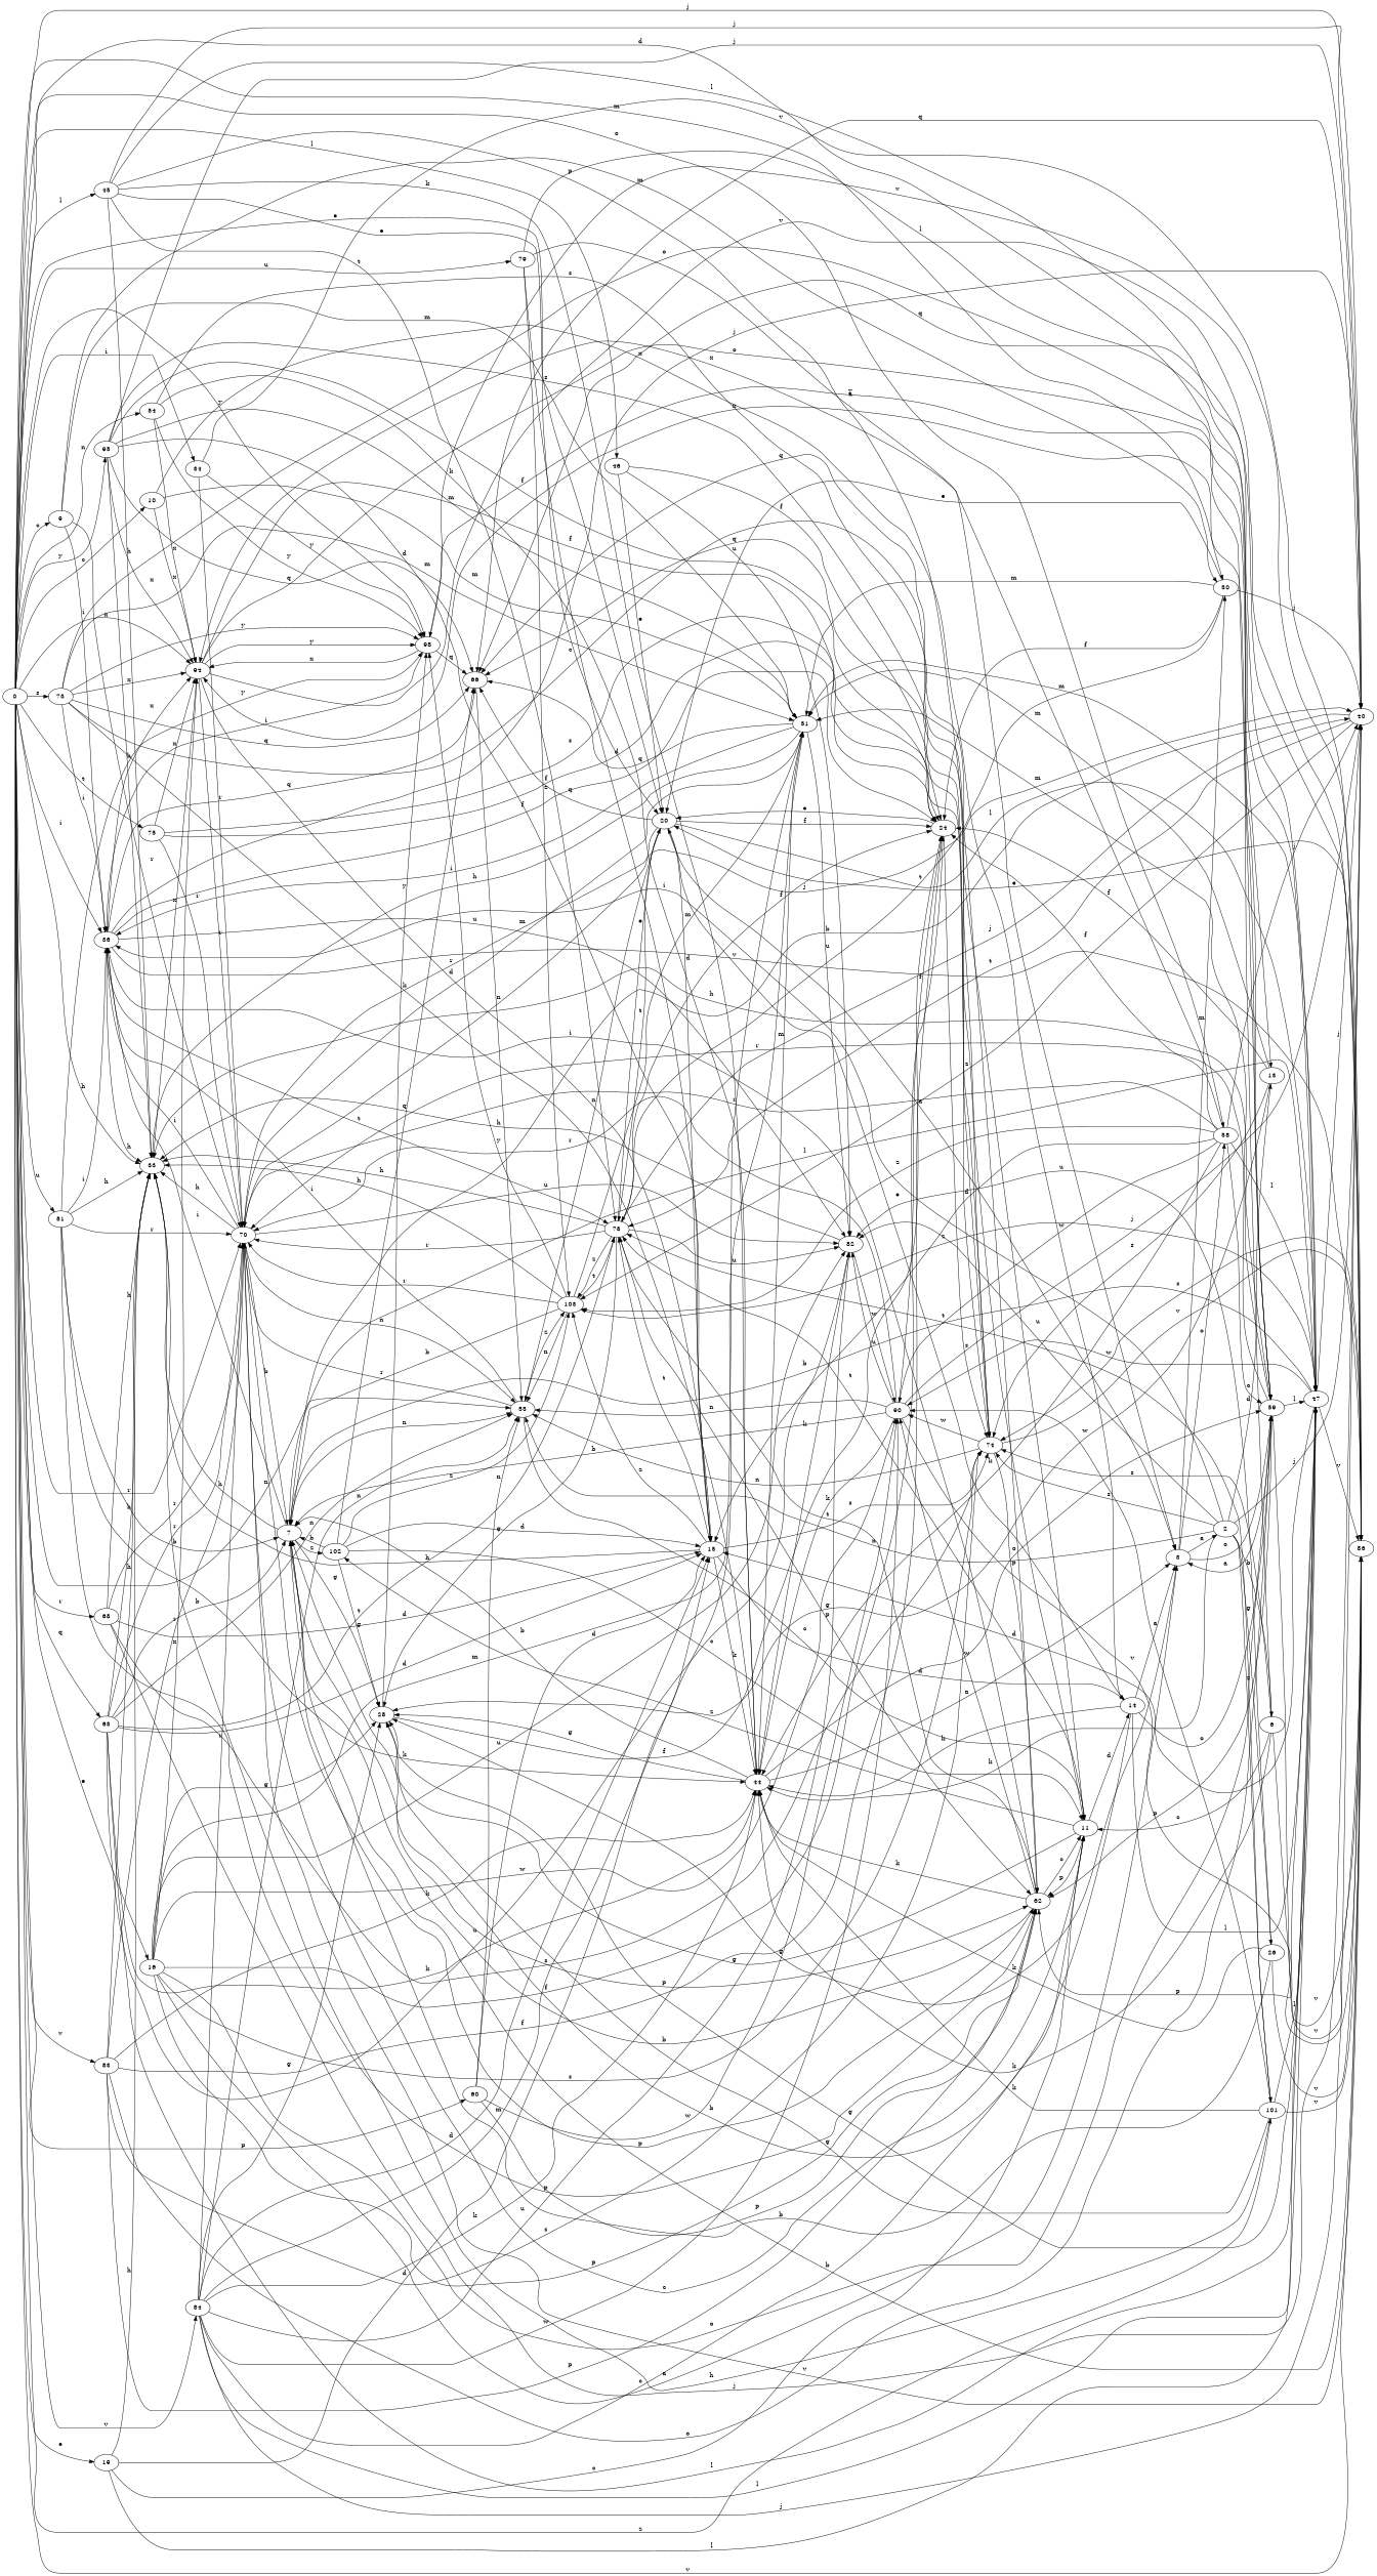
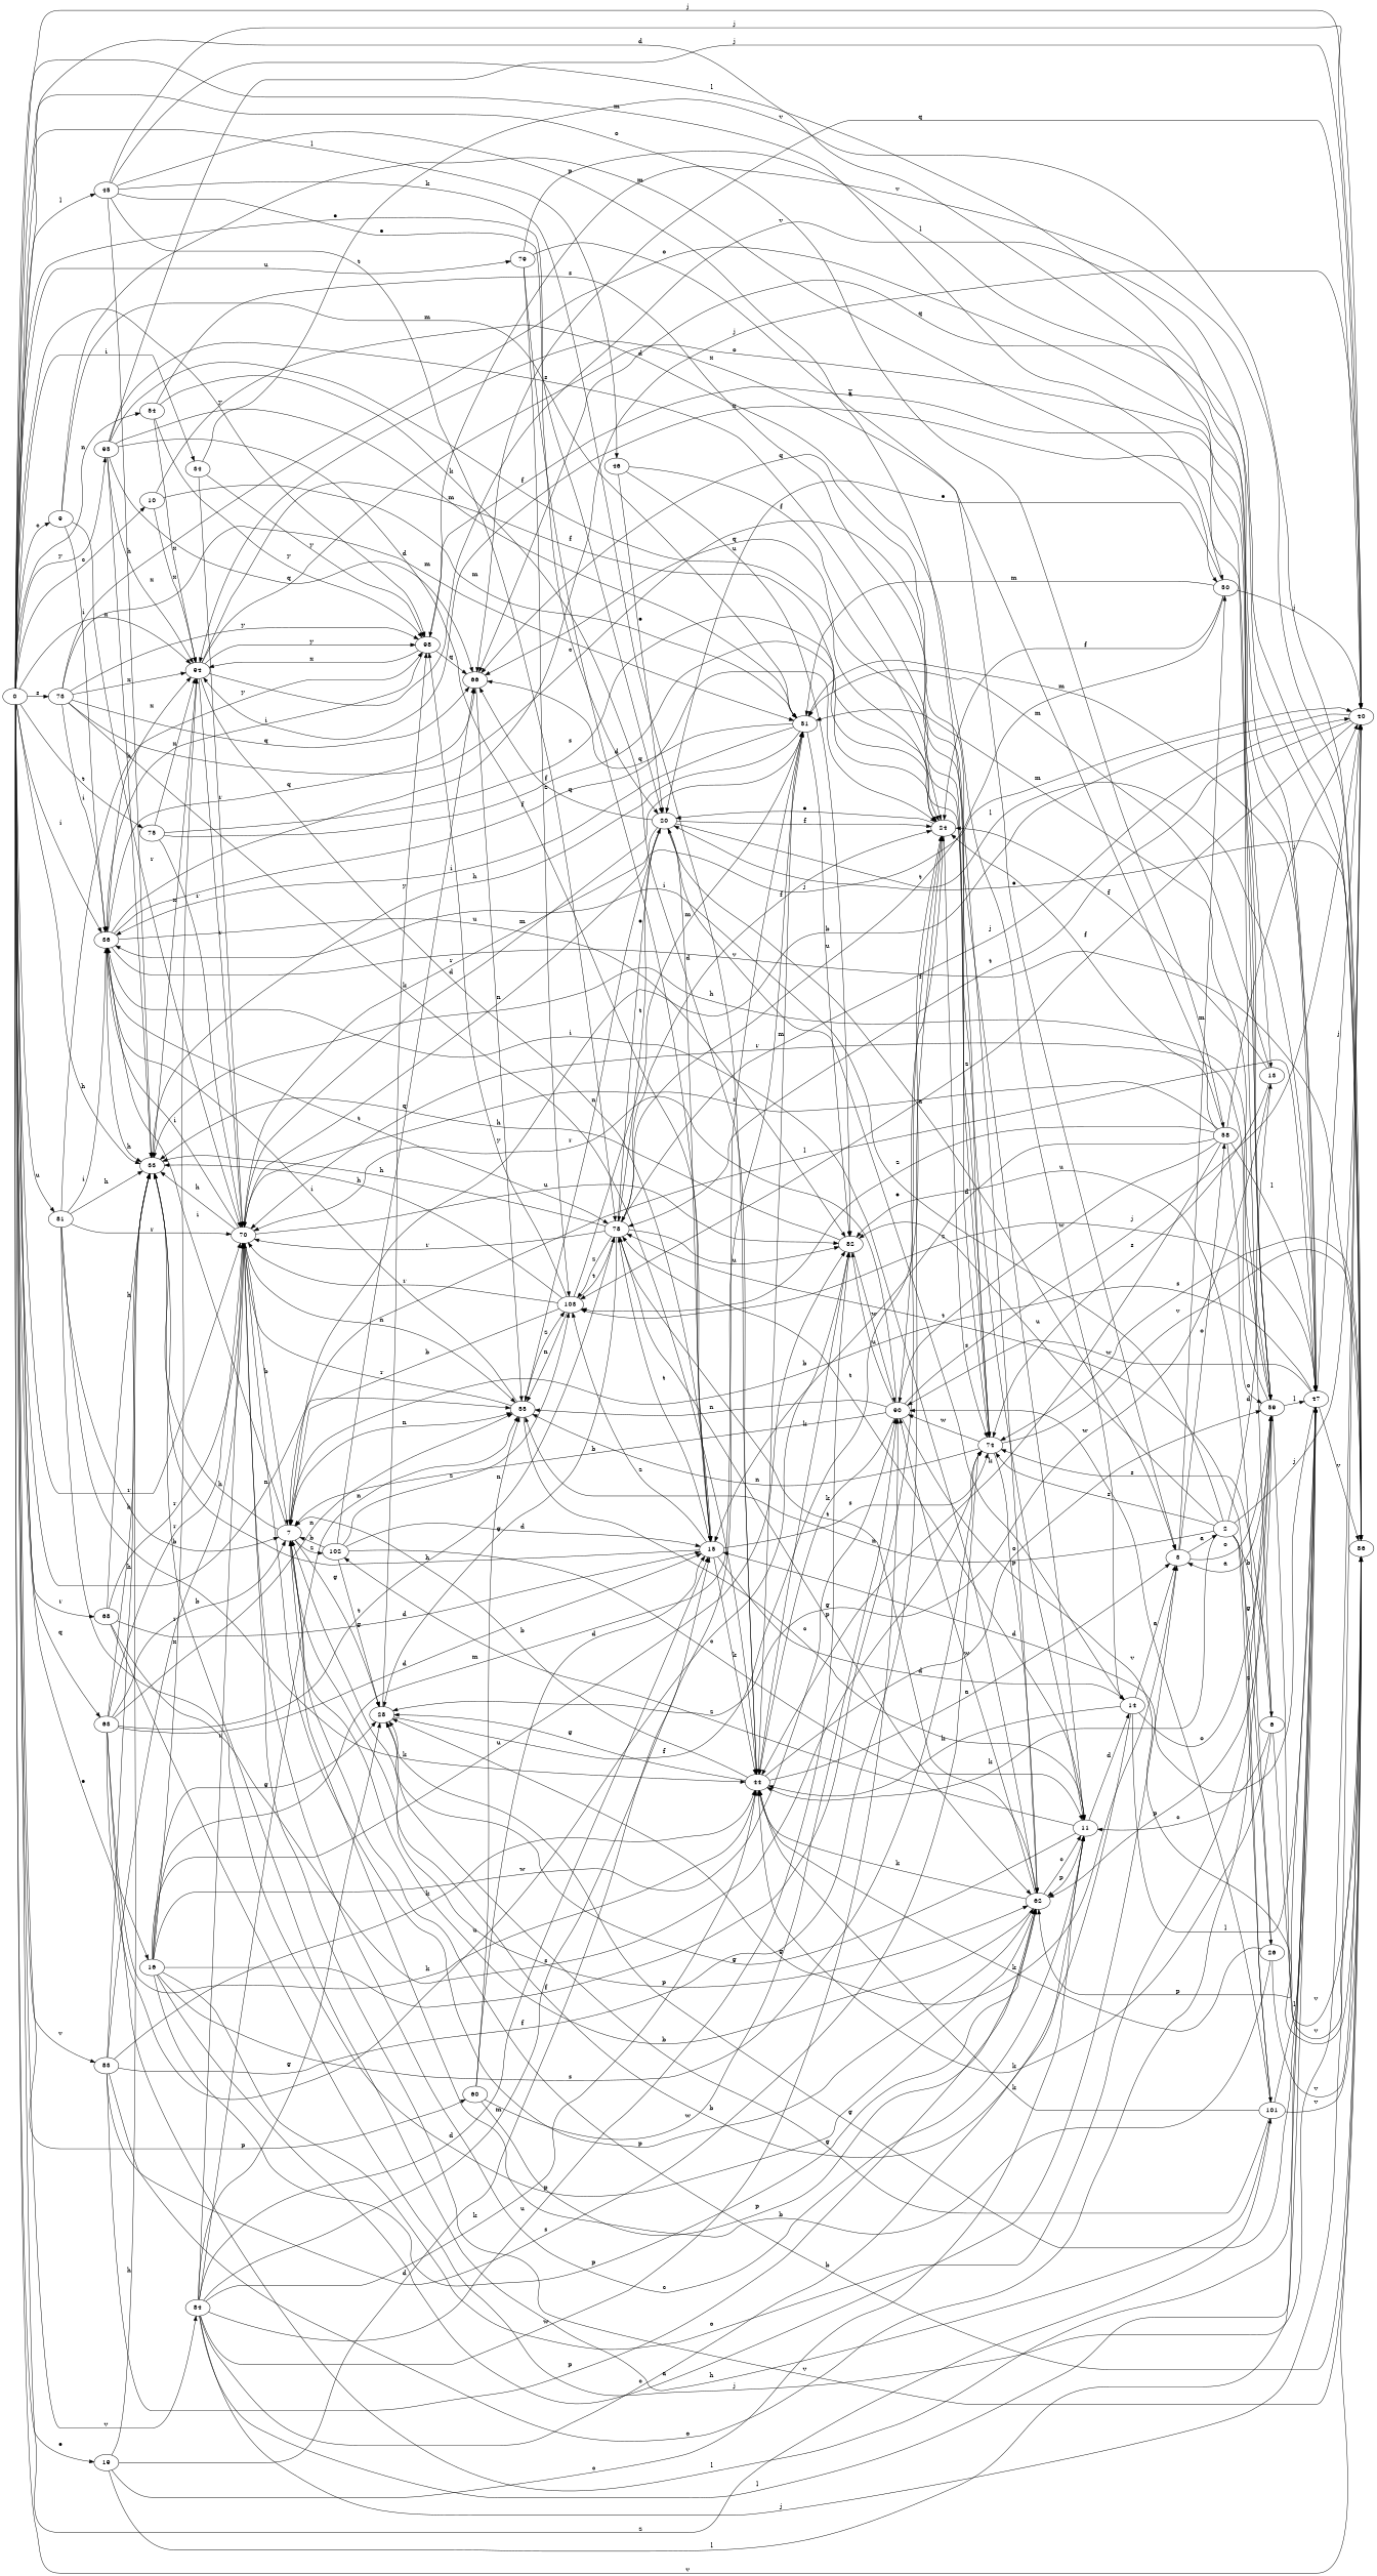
  strict digraph {
    rankdir=LR
    0
    9
    10
    13
    16
    19
    20
    33
    34
    36
    40
    45
    46
    50
    54
    55
    58
    60
    63
    68
    70
    73
    75
    79
    81
    83
    84
    86
    94
    95
    98
    101
    51
    14
    74
    28
    24
    82
    3
    59
    62
    90
    11
    47
    15
    66
    78
    7
    103
    44
    2
    6
    26
    102
    0 -> 9 [label=c]
    0 -> 10 [label=c]
    0 -> 13 [label=d]
    0 -> 16 [label=e]
    0 -> 19 [label=e]
    0 -> 20 [label=e]
    0 -> 33 [label=h]
    0 -> 34 [label=i]
    0 -> 36 [label=i]
    0 -> 40 [label=j]
    0 -> 45 [label=l]
    0 -> 46 [label=l]
    0 -> 50 [label=m]
    0 -> 54 [label=n]
    0 -> 55 [label=n]
    0 -> 58 [label=o]
    0 -> 60 [label=p]
    0 -> 63 [label=q]
    0 -> 68 [label=r]
    0 -> 70 [label=r]
    0 -> 73 [label=s]
    0 -> 75 [label=t]
    0 -> 79 [label=u]
    0 -> 81 [label=u]
    0 -> 83 [label=v]
    0 -> 84 [label=v]
    0 -> 86 [label=v]
    0 -> 94 [label=x]
    0 -> 95 [label=y]
    0 -> 98 [label=y]
    0 -> 101 [label=z]
    9 -> 36 [label=i]
    9 -> 50 [label=m]
    9 -> 70 [label=r]
    9 -> 51 [label=m]
    10 -> 94 [label=x]
    10 -> 51 [label=m]
-   10 -> 14 [label=x]
+   10 -> 14 [label=d]
    13 -> 51 [label=m]
    13 -> 74 [label=s]
    13 -> 28 [label=g]
    13 -> 24 [label=f]
    16 -> 94 [label=x]
    16 -> 51 [label=m]
    16 -> 74 [label=s]
    16 -> 28 [label=g]
    16 -> 24 [label=f]
    16 -> 82 [label=u]
    16 -> 3 [label=a]
    16 -> 59 [label=o]
    16 -> 62 [label=p]
    16 -> 90 [label=w]
    19 -> 33 [label=h]
    19 -> 11 [label=c]
    19 -> 47 [label=l]
    19 -> 15 [label=d]
    20 -> 55 [label=n]
    20 -> 70 [label=r]
    20 -> 24 [label=f]
    20 -> 3 [label=a]
    20 -> 47 [label=l]
    20 -> 15 [label=d]
    20 -> 66 [label=q]
    20 -> 78 [label=t]
    33 -> 94 [label=x]
    34 -> 70 [label=r]
    34 -> 86 [label=v]
    34 -> 98 [label=y]
    36 -> 33 [label=h]
    36 -> 40 [label=j]
    36 -> 86 [label=v]
    36 -> 94 [label=x]
    36 -> 24 [label=f]
    36 -> 82 [label=u]
    36 -> 66 [label=q]
    36 -> 78 [label=t]
    40 -> 66 [label=q]
    40 -> 78 [label=t]
    40 -> 7 [label=b]
    40 -> 103 [label=z]
    45 -> 20 [label=e]
    45 -> 33 [label=h]
    45 -> 40 [label=j]
    45 -> 62 [label=p]
    45 -> 47 [label=l]
    45 -> 78 [label=t]
    45 -> 44 [label=k]
    46 -> 20 [label=e]
    46 -> 24 [label=f]
    46 -> 82 [label=u]
    50 -> 20 [label=e]
    50 -> 40 [label=j]
    50 -> 51 [label=m]
    50 -> 24 [label=f]
    50 -> 78 [label=t]
    54 -> 94 [label=x]
    54 -> 98 [label=y]
    54 -> 74 [label=s]
    54 -> 44 [label=k]
    55 -> 36 [label=i]
    55 -> 70 [label=r]
    55 -> 11 [label=c]
    55 -> 103 [label=z]
    58 -> 40 [label=j]
    58 -> 70 [label=r]
    58 -> 94 [label=x]
    58 -> 24 [label=f]
    58 -> 59 [label=o]
    58 -> 90 [label=w]
    58 -> 47 [label=l]
    58 -> 15 [label=d]
    58 -> 103 [label=z]
    58 -> 44 [label=k]
    60 -> 55 [label=n]
    60 -> 62 [label=p]
    60 -> 90 [label=w]
    60 -> 15 [label=d]
    63 -> 33 [label=h]
    63 -> 55 [label=n]
    63 -> 70 [label=r]
    63 -> 82 [label=u]
    63 -> 47 [label=l]
    63 -> 15 [label=d]
    63 -> 78 [label=t]
    63 -> 7 [label=b]
    63 -> 44 [label=k]
    68 -> 33 [label=h]
    68 -> 40 [label=j]
    68 -> 70 [label=r]
    68 -> 74 [label=s]
    68 -> 15 [label=d]
    70 -> 33 [label=h]
    70 -> 36 [label=i]
    70 -> 40 [label=j]
    70 -> 55 [label=n]
    70 -> 86 [label=v]
    70 -> 51 [label=m]
    70 -> 82 [label=u]
    70 -> 62 [label=p]
    70 -> 11 [label=c]
    70 -> 7 [label=b]
    73 -> 36 [label=i]
    73 -> 94 [label=x]
    73 -> 98 [label=y]
    73 -> 51 [label=m]
    73 -> 59 [label=o]
    73 -> 11 [label=c]
    73 -> 66 [label=q]
    73 -> 44 [label=k]
    75 -> 70 [label=r]
    75 -> 94 [label=x]
    75 -> 74 [label=s]
    75 -> 24 [label=f]
    79 -> 3 [label=a]
    79 -> 47 [label=l]
    79 -> 15 [label=d]
    79 -> 103 [label=z]
    81 -> 33 [label=h]
    81 -> 36 [label=i]
    81 -> 70 [label=r]
    81 -> 98 [label=y]
    81 -> 62 [label=p]
    81 -> 7 [label=b]
    81 -> 44 [label=k]
    83 -> 33 [label=h]
    83 -> 70 [label=r]
    83 -> 74 [label=s]
    83 -> 24 [label=f]
    83 -> 59 [label=o]
    83 -> 62 [label=p]
    83 -> 44 [label=k]
    84 -> 40 [label=j]
    84 -> 55 [label=n]
    84 -> 70 [label=r]
    84 -> 51 [label=m]
    84 -> 28 [label=g]
    84 -> 82 [label=u]
    84 -> 90 [label=w]
    84 -> 11 [label=c]
    84 -> 47 [label=l]
    84 -> 15 [label=d]
    84 -> 44 [label=k]
    86 -> 20 [label=e]
    86 -> 74 [label=s]
    86 -> 66 [label=q]
    86 -> 7 [label=b]
    94 -> 70 [label=r]
    94 -> 86 [label=v]
    94 -> 98 [label=y]
    94 -> 24 [label=f]
    94 -> 59 [label=o]
    94 -> 15 [label=d]
    95 -> 33 [label=h]
    95 -> 40 [label=j]
    95 -> 94 [label=x]
    95 -> 51 [label=m]
    95 -> 74 [label=s]
    95 -> 24 [label=f]
    95 -> 15 [label=d]
    95 -> 66 [label=q]
    98 -> 36 [label=i]
    98 -> 86 [label=v]
    98 -> 94 [label=x]
    98 -> 66 [label=q]
    101 -> 33 [label=h]
    101 -> 86 [label=v]
    101 -> 28 [label=g]
    101 -> 90 [label=w]
    101 -> 47 [label=l]
    101 -> 78 [label=t]
    101 -> 44 [label=k]
    51 -> 33 [label=h]
    51 -> 36 [label=i]
    51 -> 82 [label=u]
    51 -> 66 [label=q]
    14 -> 20 [label=e]
    14 -> 3 [label=a]
    14 -> 59 [label=o]
    14 -> 47 [label=l]
    14 -> 7 [label=b]
    14 -> 44 [label=k]
    74 -> 55 [label=n]
    74 -> 86 [label=v]
    74 -> 62 [label=p]
    74 -> 90 [label=w]
    74 -> 66 [label=q]
    28 -> 98 [label=y]
    28 -> 24 [label=f]
    24 -> 20 [label=e]
    24 -> 74 [label=s]
    82 -> 33 [label=h]
    82 -> 90 [label=w]
    82 -> 44 [label=k]
    3 -> 50 [label=m]
    3 -> 58 [label=o]
    3 -> 28 [label=g]
    3 -> 59 [label=o]
    3 -> 2 [label=a]
    59 -> 33 [label=h]
    59 -> 70 [label=r]
    59 -> 86 [label=v]
    59 -> 98 [label=y]
    59 -> 51 [label=m]
    59 -> 3 [label=a]
    59 -> 62 [label=p]
    59 -> 47 [label=l]
    62 -> 36 [label=i]
    62 -> 90 [label=w]
    62 -> 11 [label=c]
    62 -> 78 [label=t]
    62 -> 7 [label=b]
    62 -> 44 [label=k]
    90 -> 40 [label=j]
    90 -> 55 [label=n]
    90 -> 70 [label=r]
    90 -> 86 [label=v]
    90 -> 24 [label=f]
    90 -> 82 [label=u]
    90 -> 7 [label=b]
    90 -> 44 [label=k]
    11 -> 14 [label=d]
    11 -> 28 [label=g]
    11 -> 62 [label=p]
    11 -> 66 [label=q]
    11 -> 78 [label=t]
    11 -> 102 [label=z]
    47 -> 40 [label=j]
    47 -> 86 [label=v]
    47 -> 51 [label=m]
    47 -> 28 [label=g]
    47 -> 62 [label=p]
    47 -> 90 [label=w]
    47 -> 15 [label=d]
    47 -> 7 [label=b]
    47 -> 103 [label=z]
    15 -> 33 [label=h]
    15 -> 14 [label=d]
    15 -> 74 [label=s]
    15 -> 78 [label=t]
    15 -> 103 [label=z]
    15 -> 44 [label=k]
    66 -> 55 [label=n]
    78 -> 20 [label=e]
    78 -> 33 [label=h]
    78 -> 40 [label=j]
    78 -> 70 [label=r]
    78 -> 28 [label=g]
    78 -> 24 [label=f]
    78 -> 82 [label=u]
    78 -> 62 [label=p]
    78 -> 103 [label=z]
    7 -> 33 [label=h]
    7 -> 36 [label=i]
    7 -> 55 [label=n]
    7 -> 28 [label=g]
    7 -> 62 [label=p]
    7 -> 47 [label=l]
    7 -> 102 [label=z]
    103 -> 33 [label=h]
    103 -> 55 [label=n]
    103 -> 70 [label=r]
    103 -> 98 [label=y]
    103 -> 51 [label=m]
    103 -> 78 [label=t]
    103 -> 7 [label=b]
    44 -> 51 [label=m]
    44 -> 28 [label=g]
    44 -> 3 [label=a]
    44 -> 59 [label=o]
    44 -> 7 [label=b]
    2 -> 13 [label=d]
    2 -> 36 [label=i]
    2 -> 40 [label=j]
    2 -> 55 [label=n]
    2 -> 101 [label=z]
    2 -> 74 [label=s]
    2 -> 82 [label=u]
    2 -> 44 [label=k]
    2 -> 6 [label=b]
    2 -> 26 [label=g]
    6 -> 86 [label=v]
    6 -> 94 [label=x]
    6 -> 74 [label=s]
    6 -> 11 [label=c]
    6 -> 44 [label=k]
    26 -> 86 [label=v]
    26 -> 82 [label=u]
    26 -> 7 [label=b]
    26 -> 44 [label=k]
    102 -> 28 [label=g]
    102 -> 11 [label=c]
    102 -> 15 [label=d]
    102 -> 66 [label=q]
    102 -> 7 [label=b]
    102 -> 103 [label=z]
  }
